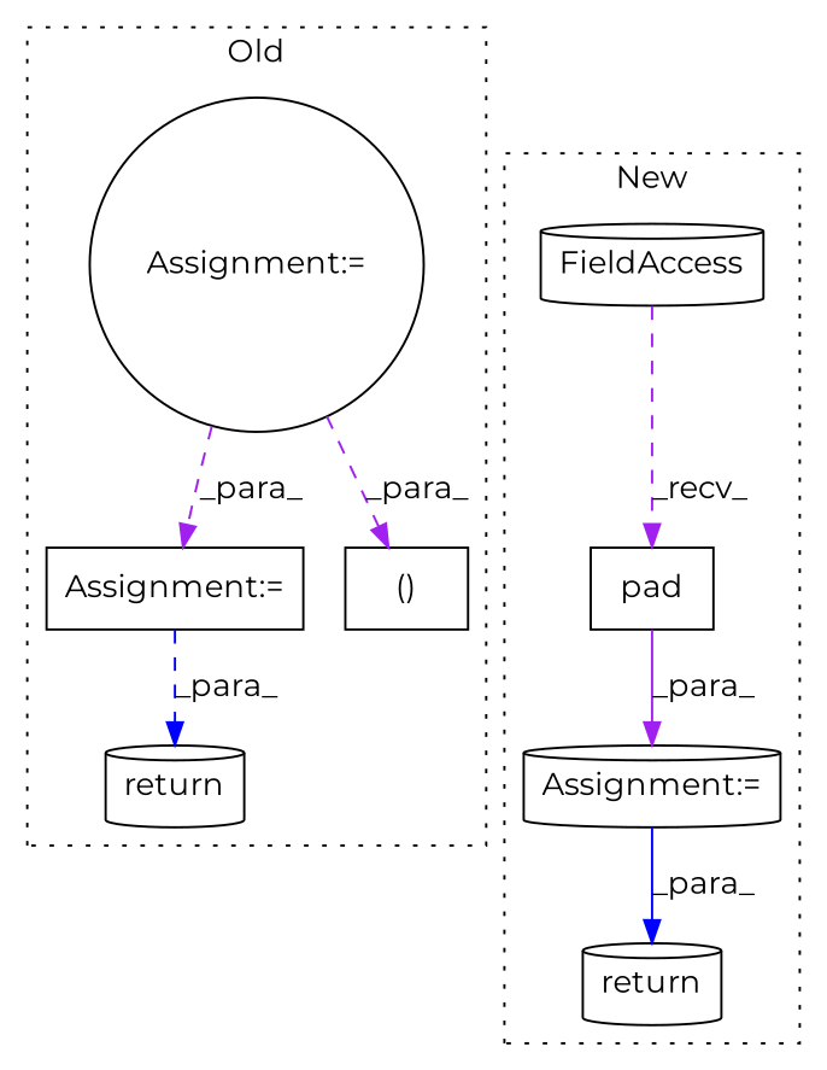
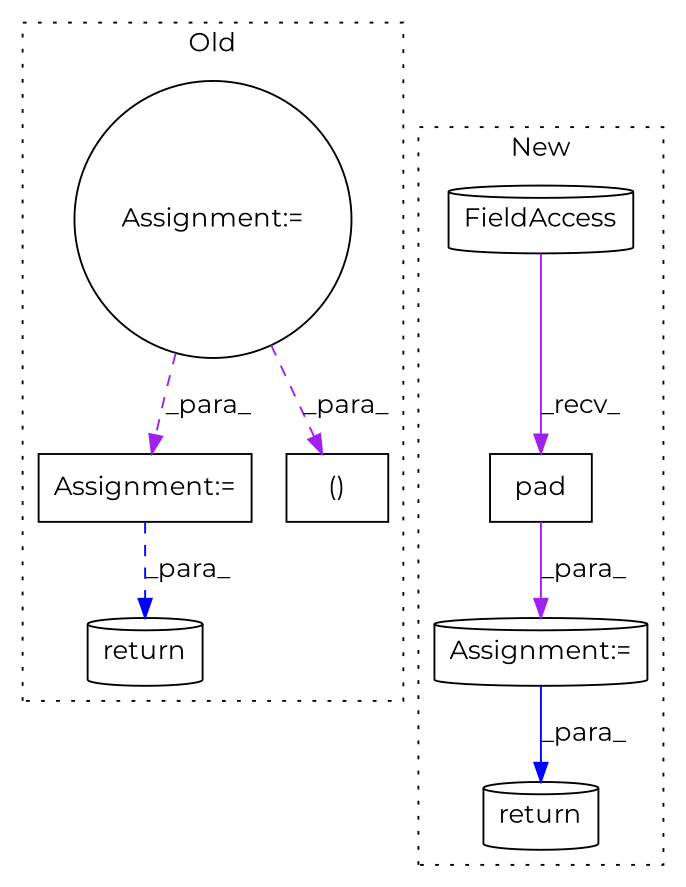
  digraph {
    fontname=Montserrat
    node [a=7 l=1 shape=cylinder fontname=Montserrat]
    edge [color=purple style=dashed fontname=Montserrat]
    n1 [a=41 l=7 label=return s=3963]
    n2 [l=3 label="Assignment:=" s=3377 shape=circle]
    n3 [label="Assignment:=" s=3850 shape=box]
    n4 [a=106 l=46 label="()" s=3499 shape=box]
    n5 [a=32 l="4,2" label=pad s="4638,4723" shape=box]
    n6 [a=41 l=12 label=return s=4805]
    n7 [a=22 l=5 label=FieldAccess s=4618]
    n8 [label="Assignment:=" s=4786]
    subgraph cluster_1 {
      label=Old
      style=dotted
      n1
      n2
      n3
      n4
    }
    subgraph cluster_2 {
      label=New
      style=dotted
      n5
      n6
      n7
      n8
    }
    n2 -> n3 [label=_para_]
    n2 -> n4 [label=_para_]
    n3 -> n1 [label=_para_ color=blue]
    n5 -> n8 [label=_para_ style=solid]
-   n7 -> n5 [label=_recv_]
+   n7 -> n5 [label=_recv_ style=solid]
    n8 -> n6 [label=_para_ color=blue style=solid]
  }
